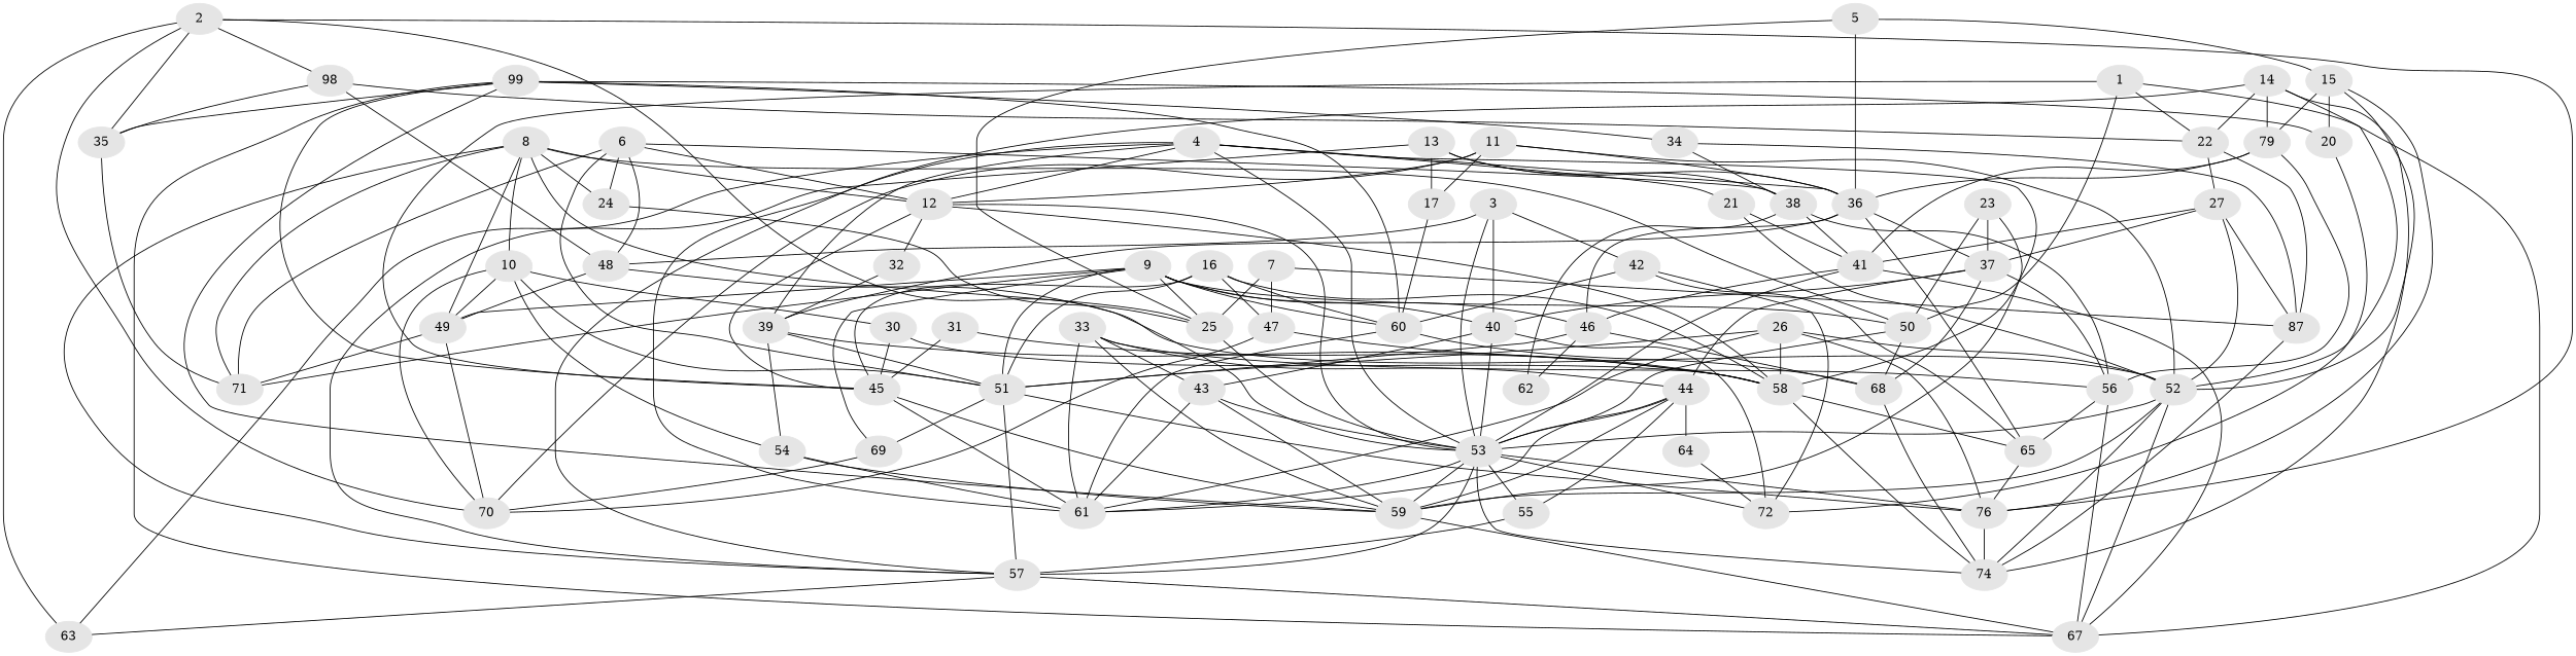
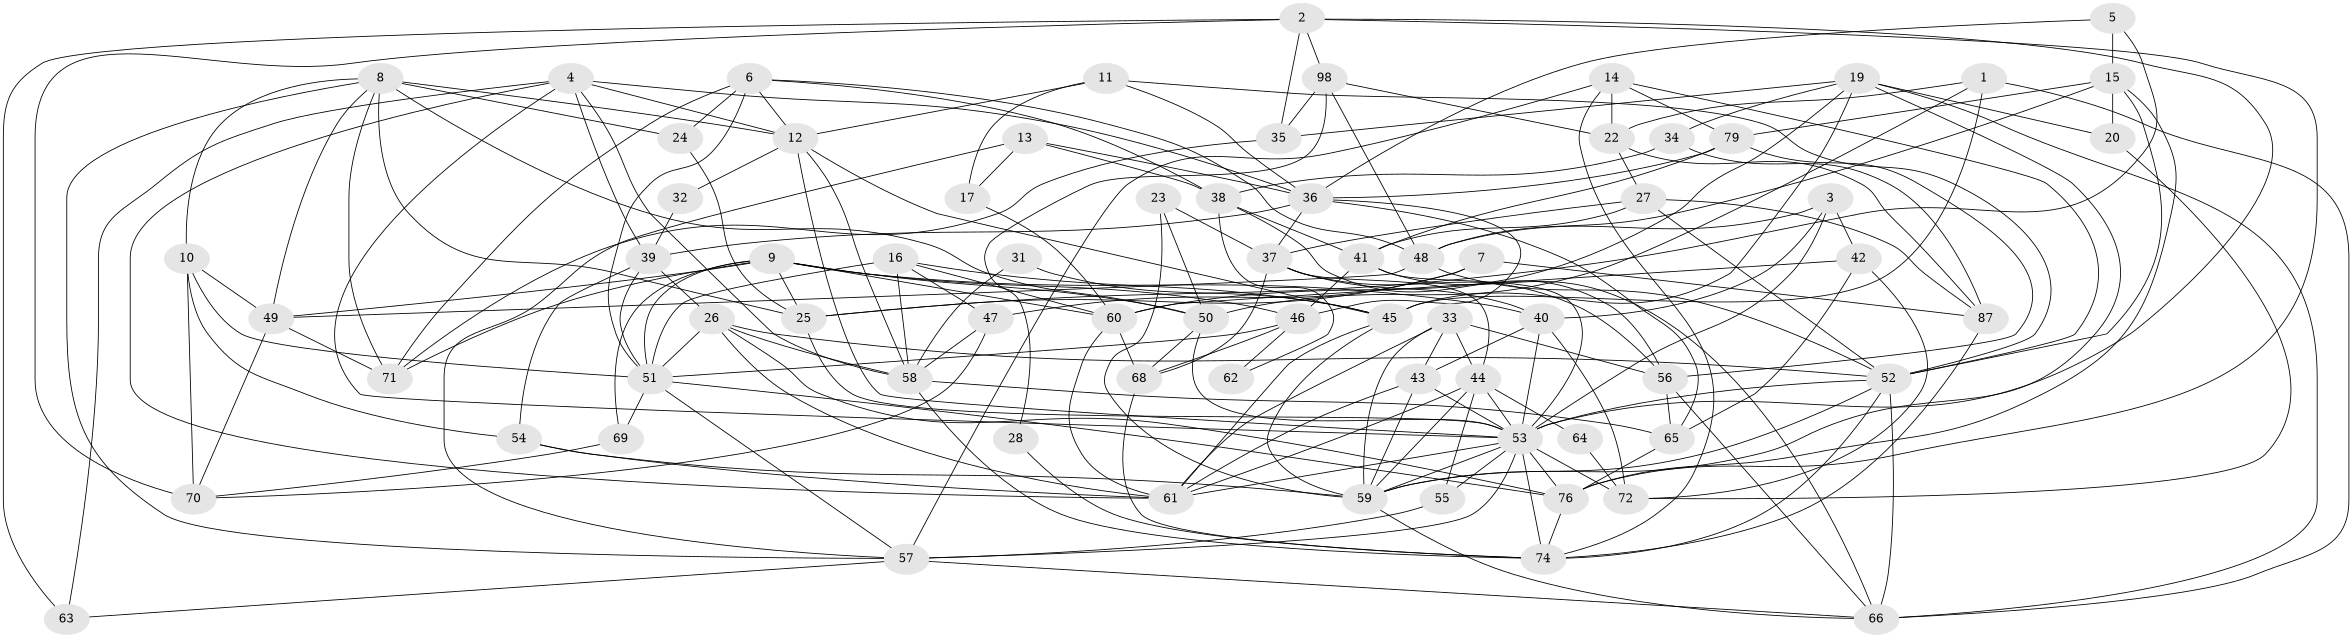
  graph {
    node [color=gray90 style=filled]
    edge [weight=1.0]
    1
    22
    45
    50
-   66 [label=67]
+   66
    n6 [label=87]
    27
    61
    59
    53
    68
    n12 [label=98]
    2
    35
    63
    70
    n17 [label=76]
    48
+   28
    26
    58
    51
    52
    71
    57
    74
    72
    55
    3
    40
    42
    43
    60
    65
    49
    4
    12
-   21
    36
    39
    32
    41
    46
    37
    54
    5
    15
    25
    n49 [label=79]
    20
    6
    24
    38
    56
    62
    69
    7
    47
    8
    10
-   30
    9
    11
    17
    13
    14
    16
-   19 [label=99]
+   19
    34
    23
    44
    31
    33
    64
    1 -- 22
    1 -- 45
    1 -- 50
    1 -- 66
    22 -- n6
    22 -- 27
    45 -- 61
    45 -- 59
    50 -- 53
    50 -- 68
    n6 -- 74
    27 -- n6
    27 -- 52
    27 -- 41
    27 -- 37
    59 -- 66
    53 -- 61
    53 -- 59
    53 -- n17
    53 -- 57 [weight=2.0]
    53 -- 74
    53 -- 72
    53 -- 55
    68 -- 74
    n12 -- 22
    n12 -- 35
    n12 -- 48
+   n12 -- 28
    2 -- 53
    2 -- n12
    2 -- 35
    2 -- 63
    2 -- 70
    2 -- n17
    35 -- 71
    n17 -- 74
    48 -- 52
    48 -- 49
+   28 -- 74
    26 -- 61
    26 -- n17
    26 -- 58
    26 -- 51
    26 -- 52
    58 -- 74
    58 -- 65
    51 -- n17
    51 -- 57 [weight=2.0]
    51 -- 69 [weight=2.0]
    52 -- 66
    52 -- 59
    52 -- 53
    52 -- 74
    57 -- 66
    57 -- 63
    55 -- 57
    3 -- 53
    3 -- 48
    3 -- 40
    3 -- 42
    40 -- 53 [weight=2.0]
    40 -- 72
    40 -- 43
    42 -- 72
    42 -- 60
    42 -- 65
    43 -- 61
    43 -- 59
    43 -- 53
    60 -- 61
    60 -- 68
    65 -- n17
    49 -- 70
    49 -- 71
    4 -- 61
    4 -- 53
    4 -- 63
    4 -- 58
    4 -- 12
-   4 -- 21
    4 -- 36
    4 -- 39
    12 -- 45
    12 -- 53
    12 -- 58
    12 -- 32
-   21 -- 52
-   21 -- 41
    36 -- 65 [weight=2.0]
    36 -- 39
    36 -- 46
    36 -- 37
-   39 -- 58
+   39 -- 26
    39 -- 51
    39 -- 54
    32 -- 39
    41 -- 66
    41 -- 53
    41 -- 46
    46 -- 68
    46 -- 51
    46 -- 62
    37 -- 68
    37 -- 40
    37 -- 56
    37 -- 44
    54 -- 61
    54 -- 59
    5 -- 36
    5 -- 15
    5 -- 25
    15 -- n17
+   15 -- 48
    15 -- 52
    15 -- n49
    15 -- 20
    25 -- 53
    n49 -- 36
    n49 -- 41
    n49 -- 56
    20 -- 72
    6 -- 48
    6 -- 51
    6 -- 71
    6 -- 12
    6 -- 24
    6 -- 38
    24 -- 25
    38 -- 41
    38 -- 56
    38 -- 62
    56 -- 66
    56 -- 65
    69 -- 70
    7 -- n6
    7 -- 25
    7 -- 47
    47 -- 70
    47 -- 58
    8 -- 50
    8 -- 71
    8 -- 57
    8 -- 49
    8 -- 12
    8 -- 25
    8 -- 24
    8 -- 10
    10 -- 70
    10 -- 51
    10 -- 49
    10 -- 54
-   10 -- 30
-   30 -- 45
-   30 -- 58
    9 -- 50
    9 -- 51
    9 -- 71 [weight=2.0]
    9 -- 40
    9 -- 60
    9 -- 49
    9 -- 46 [weight=2.0]
    9 -- 25 [weight=2.0]
    9 -- 69
-   11 -- 70
    11 -- 52
    11 -- 12
    11 -- 36
    11 -- 17
    17 -- 60
    13 -- 57
    13 -- 36
    13 -- 38
    13 -- 17
    14 -- 22
    14 -- 52
    14 -- 57
    14 -- 74
    14 -- n49
    16 -- 45
    16 -- 58
    16 -- 51
    16 -- 60
    16 -- 47
    19 -- 45
    19 -- 66
    19 -- 59
    19 -- 35
    19 -- 60
    19 -- 20
    19 -- 34 [weight=2.0]
    34 -- n6
    34 -- 38
    23 -- 50
    23 -- 59
    23 -- 37
    44 -- 61
    44 -- 59
    44 -- 53
    44 -- 55
    44 -- 64
    31 -- 45
    31 -- 58
    33 -- 61
    33 -- 59
    33 -- 43
    33 -- 56
    33 -- 44
    64 -- 72
  }
